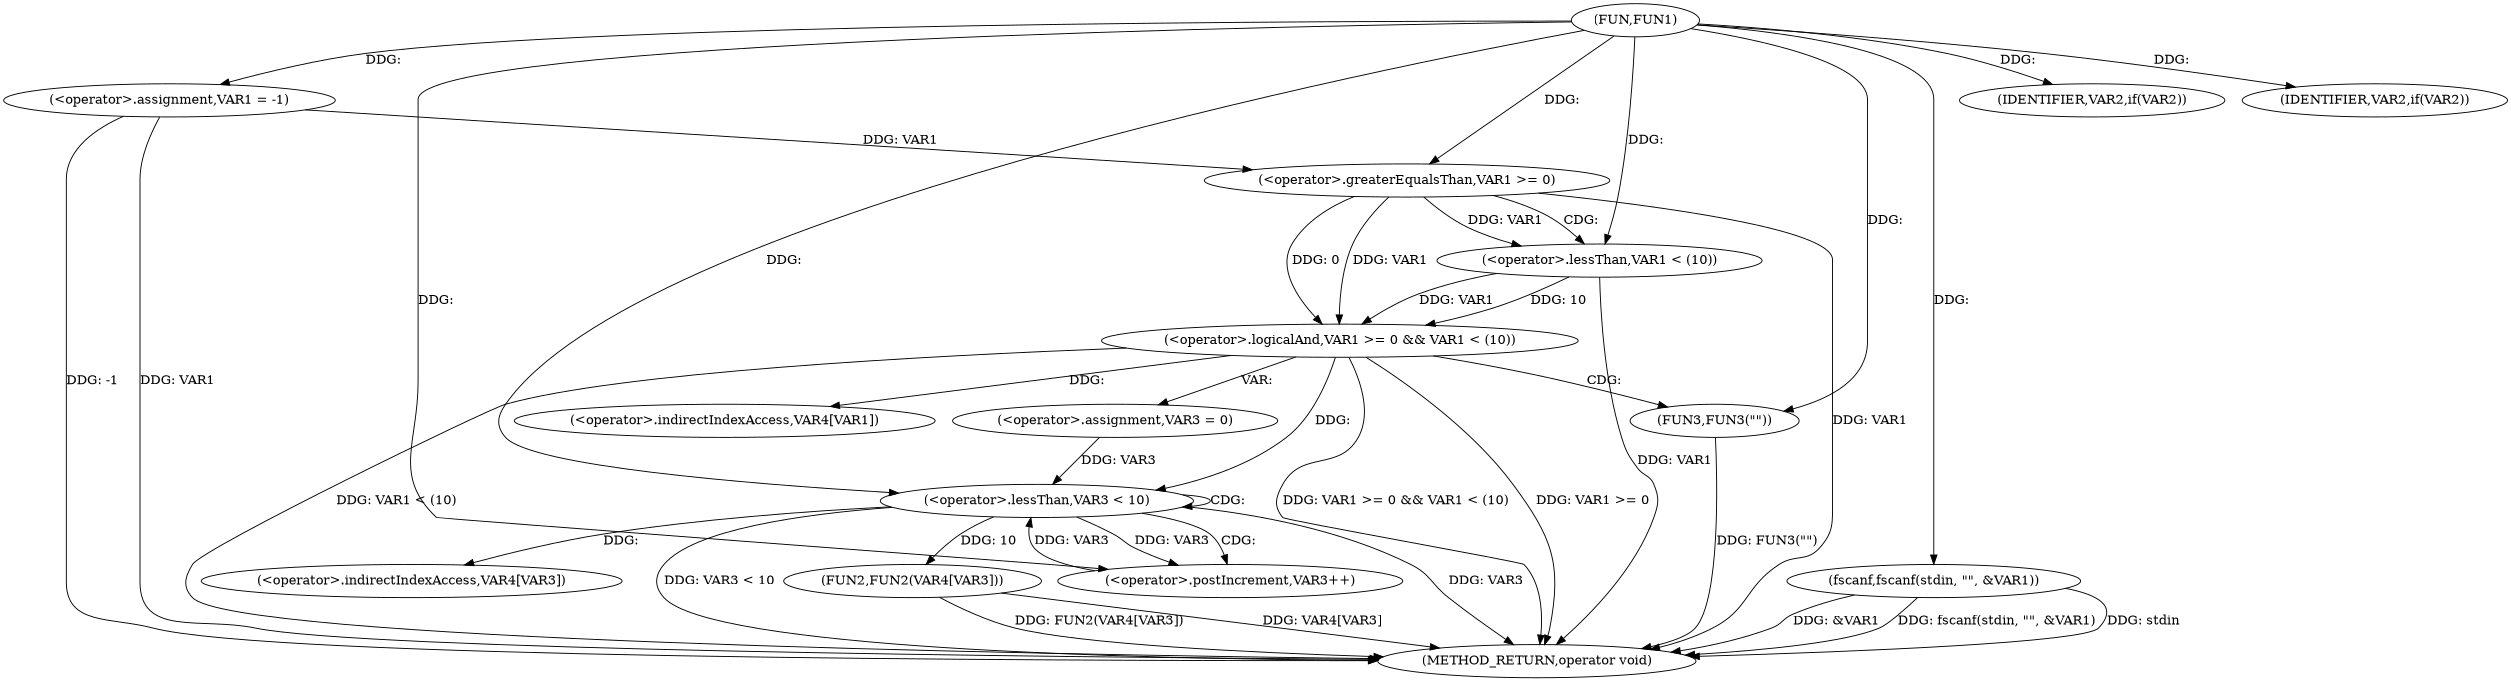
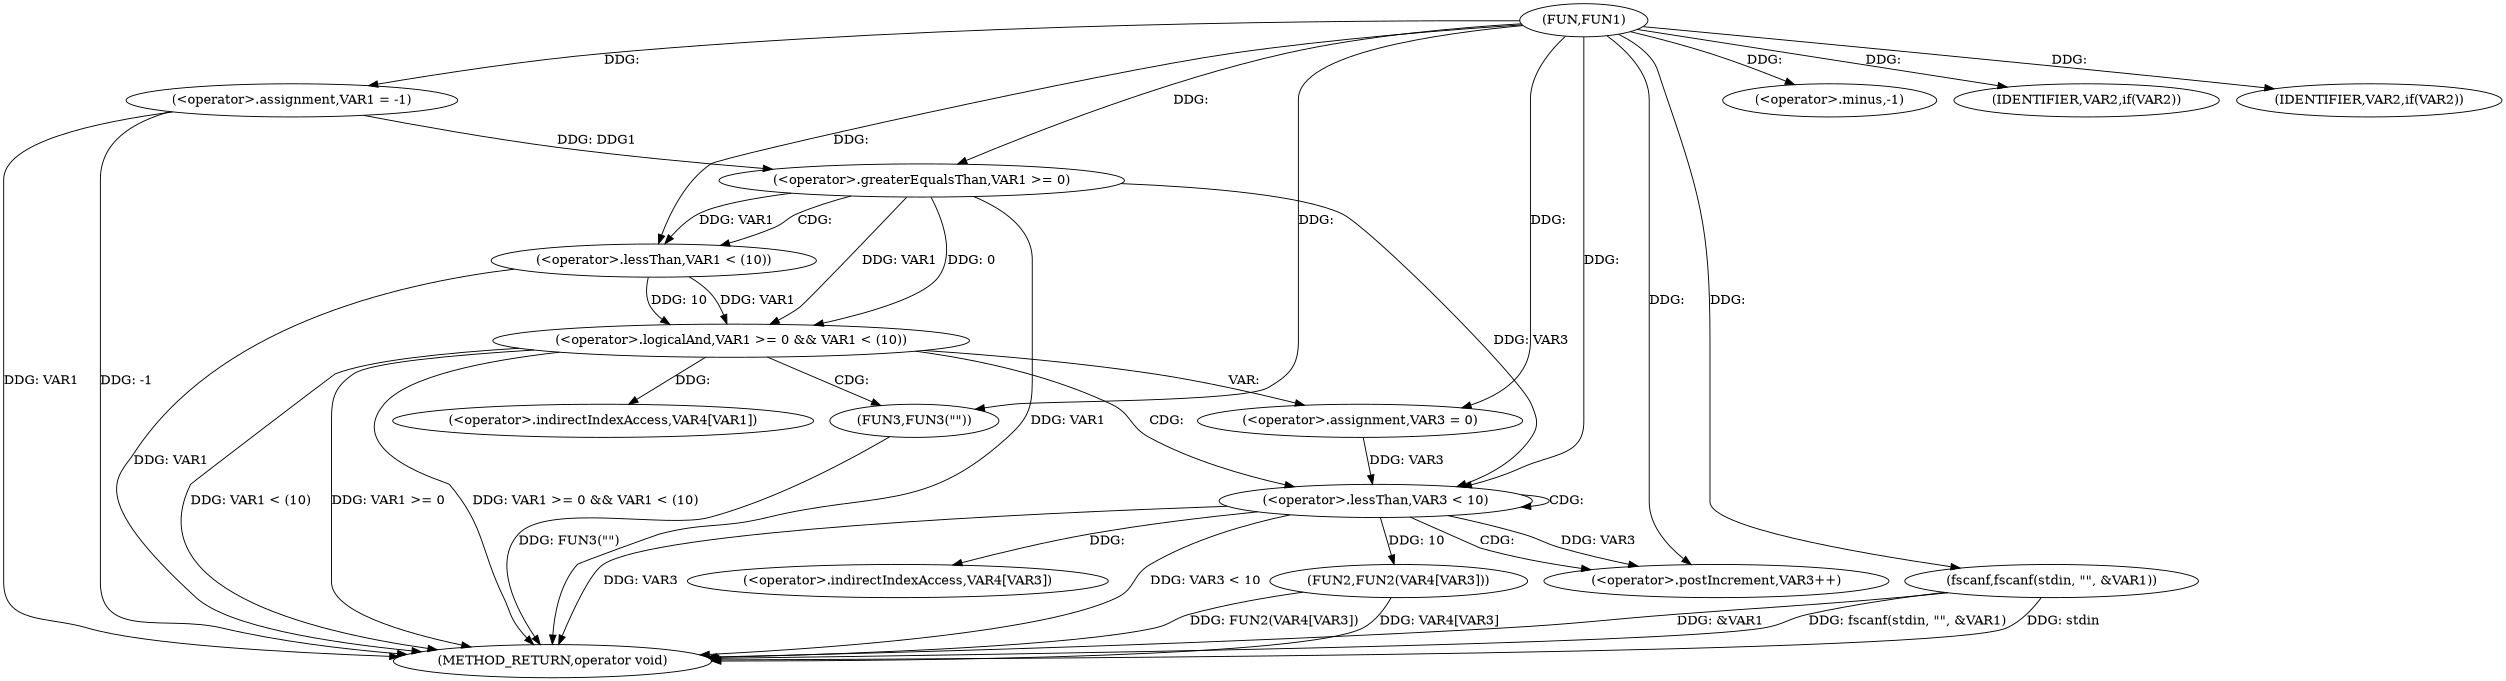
  digraph {
    n1 [label="(FUN,FUN1)"]
    n2 [label="(<operator>.assignment,VAR1 = -1)"]
+   n3 [label="(<operator>.minus,-1)"]
    n4 [label="(IDENTIFIER,VAR2,if(VAR2))"]
    n5 [label="(fscanf,fscanf(stdin, \"\", &VAR1))"]
    n6 [label="(IDENTIFIER,VAR2,if(VAR2))"]
    n7 [label="(<operator>.greaterEqualsThan,VAR1 >= 0)"]
    n8 [label="(<operator>.lessThan,VAR1 < (10))"]
    n9 [label="(<operator>.assignment,VAR3 = 0)"]
    n10 [label="(<operator>.lessThan,VAR3 < 10)"]
    n11 [label="(<operator>.postIncrement,VAR3++)"]
    n12 [label="(FUN3,FUN3(\"\"))"]
    n13 [label="(METHOD_RETURN,operator void)"]
    n14 [label="(<operator>.logicalAnd,VAR1 >= 0 && VAR1 < (10))"]
    n15 [label="(FUN2,FUN2(VAR4[VAR3]))"]
    n16 [label="(<operator>.indirectIndexAccess,VAR4[VAR3])"]
    n17 [label="(<operator>.indirectIndexAccess,VAR4[VAR1])"]
    n1 -> n2 [label="DDG: "]
+   n1 -> n3 [label="DDG: "]
    n1 -> n4 [label="DDG: "]
    n1 -> n5 [label="DDG: "]
    n1 -> n6 [label="DDG: "]
    n1 -> n7 [label="DDG: "]
    n1 -> n8 [label="DDG: "]
+   n1 -> n9 [label="DDG: "]
    n1 -> n10 [label="DDG: "]
    n1 -> n11 [label="DDG: "]
    n1 -> n12 [label="DDG: "]
-   n2 -> n7 [label="DDG: VAR1"]
+   n2 -> n7 [label="DDG: DDG1"]
    n2 -> n13 [label="DDG: VAR1"]
    n2 -> n13 [label="DDG: -1"]
    n5 -> n13 [label="DDG: &VAR1"]
    n5 -> n13 [label="DDG: fscanf(stdin, \"\", &VAR1)"]
    n5 -> n13 [label="DDG: stdin"]
    n7 -> n8 [label="DDG: VAR1"]
    n7 -> n8 [label="CDG: "]
    n7 -> n13 [label="DDG: VAR1"]
    n7 -> n14 [label="DDG: VAR1"]
    n7 -> n14 [label="DDG: 0"]
    n8 -> n13 [label="DDG: VAR1"]
    n8 -> n14 [label="DDG: VAR1"]
    n8 -> n14 [label="DDG: 10"]
    n9 -> n10 [label="DDG: VAR3"]
    n10 -> n10 [label="CDG: "]
    n10 -> n11 [label="DDG: VAR3"]
    n10 -> n11 [label="CDG: "]
    n10 -> n13 [label="DDG: VAR3"]
    n10 -> n13 [label="DDG: VAR3 < 10"]
    n10 -> n15 [label="DDG: 10"]
    n10 -> n16 [label="DDG: "]
-   n11 -> n10 [label="DDG: VAR3"]
+   n7 -> n10 [label="DDG: VAR3"]
    n12 -> n13 [label="DDG: FUN3(\"\")"]
    n14 -> n9 [label="VAR: "]
-   n14 -> n10 [label="DDG: "]
+   n14 -> n10 [label="CDG: "]
    n14 -> n12 [label="CDG: "]
    n14 -> n13 [label="DDG: VAR1 >= 0"]
    n14 -> n13 [label="DDG: VAR1 >= 0 && VAR1 < (10)"]
    n14 -> n13 [label="DDG: VAR1 < (10)"]
    n14 -> n17 [label="DDG: "]
    n15 -> n13 [label="DDG: VAR4[VAR3]"]
    n15 -> n13 [label="DDG: FUN2(VAR4[VAR3])"]
  }
